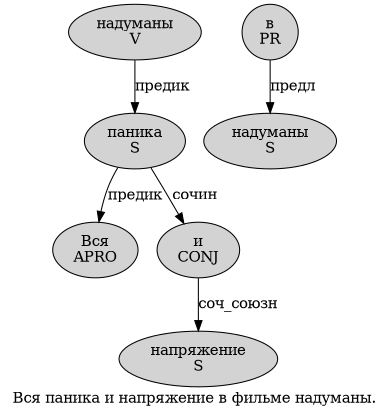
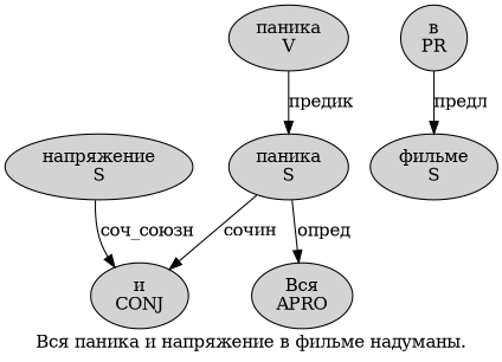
  digraph {
    label="Вся паника и напряжение в фильме надуманы."
    node [fillcolor=lightgray penwidth=1 shape=ellipse style=filled]
    n1 [label="Вся\nAPRO"]
    n2 [label="паника\nS"]
    n3 [label="и\nCONJ"]
    n4 [label="напряжение\nS"]
    n5 [label="в\nPR"]
-   n6 [label="надуманы\nS"]
-   n7 [label="надуманы\nV"]
-   n2 -> n1 [label="предик"]
+   n6 [label="фильме\nS"]
+   n7 [label="паника\nV"]
+   n2 -> n1 [label="опред"]
    n2 -> n3 [label="сочин"]
-   n3 -> n4 [label="соч_союзн"]
+   n4 -> n3 [label="соч_союзн"]
    n5 -> n6 [label="предл"]
    n7 -> n2 [label="предик"]
  }
